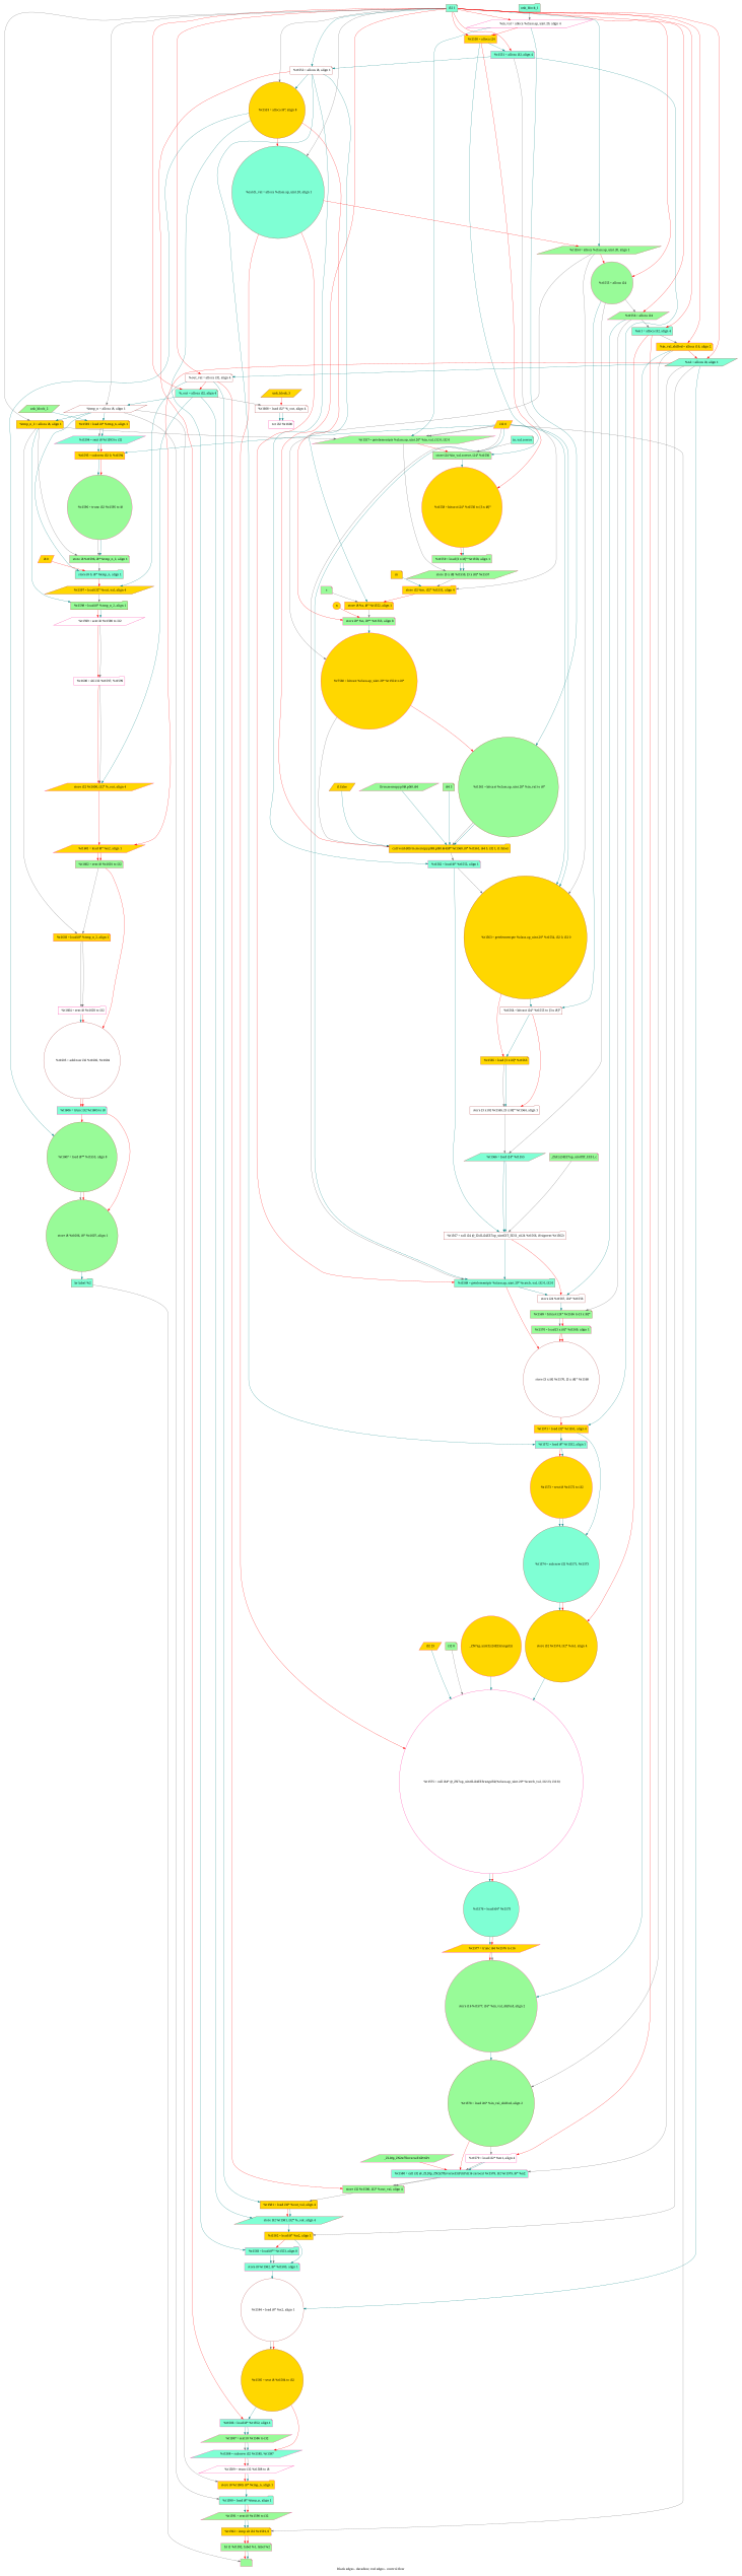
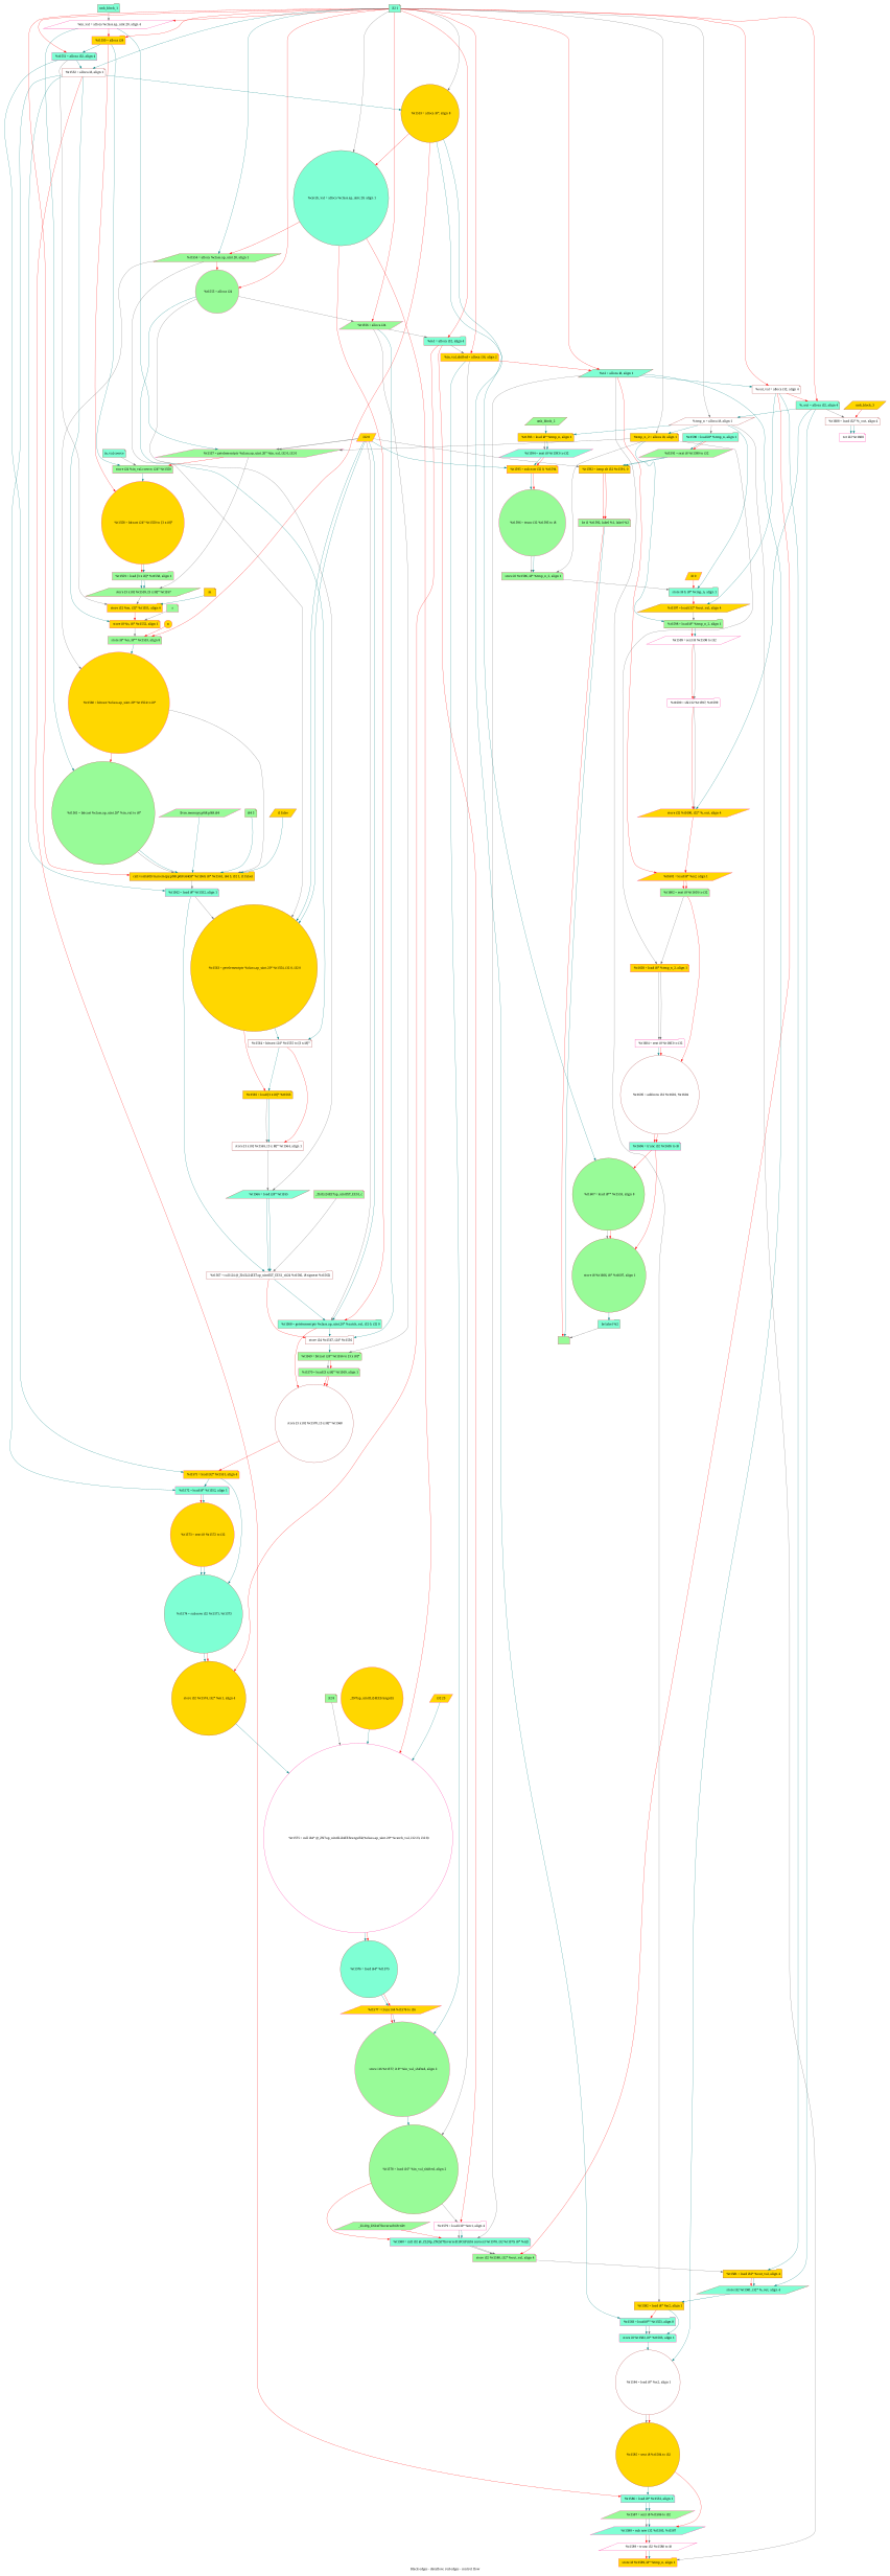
  digraph {
    compound=true
    fontname="Noto Serif"
    label="Black edges - dataflow, red edges - control flow"
    node [color=deeppink fillcolor=gold fontname="Noto Serif" shape=note style=filled]
    edge [color=teal fontname="Noto Serif"]
    n1 [fillcolor=white label="  %in_val = alloca %class.ap_uint.20, align 4" shape=parallelogram]
    n2 [label="  %t1550 = alloca i24" shape=folder]
    n3 [fillcolor=palegreen label="  %t1557 = getelementptr %class.ap_uint.20* %in_val, i32 0, i32 0" shape=parallelogram]
    n4 [color=brown fillcolor=palegreen label="  %t1561 = bitcast %class.ap_uint.20* %in_val to i8*" shape=circle]
    n5 [fillcolor=aquamarine label="  %t1551 = alloca i32, align 4"]
    n6 [fillcolor=palegreen label="  store i24 %in_val.coerce, i24* %t1550"]
    n7 [label="  %t1558 = bitcast i24* %t1550 to [3 x i8]*" shape=circle]
    n8 [color=brown fillcolor=palegreen label="  store [3 x i8] %t1559, [3 x i8]* %t1557" shape=parallelogram]
    n9 [color=brown label="  call void @llvm.memcpy.p0i8.p0i8.i64(i8* %t1560, i8* %t1561, i64 3, i32 1, i1 false)" shape=folder]
    n10 [color=brown fillcolor=white label="  %t1552 = alloca i8, align 1"]
    n11 [label="  store i32 %m, i32* %t1551, align 4" shape=folder]
    n12 [label="  %t1571 = load i32* %t1551, align 4"]
    n13 [fillcolor=palegreen label="  %t1559 = load [3 x i8]* %t1558, align 1" shape=folder]
    n14 [color=brown label="  %t1553 = alloca i8*, align 8" shape=circle]
    n15 [label="  store i8 %s, i8* %t1552, align 1"]
    n16 [fillcolor=aquamarine label="  %t1562 = load i8* %t1552, align 1"]
    n17 [fillcolor=aquamarine label="  %t1572 = load i8* %t1552, align 1"]
    n18 [fillcolor=aquamarine label="  %t1586 = load i8* %t1552, align 1"]
    n19 [color=brown fillcolor=aquamarine label="  %t1574 = sub nsw i32 %t1571, %t1573" shape=circle]
    n20 [color=brown fillcolor=aquamarine label="  %catch_val = alloca %class.ap_uint.20, align 1" shape=circle]
    n21 [fillcolor=palegreen label="  store i8* %n, i8** %t1553, align 8"]
    n22 [fillcolor=aquamarine label="  %t1583 = load i8** %t1553, align 8" shape=folder]
    n23 [color=brown fillcolor=palegreen label="  %t1607 = load i8** %t1553, align 8" shape=circle]
    n24 [color=brown label="  %t1563 = getelementptr %class.ap_uint.20* %t1554, i32 0, i32 0" shape=circle]
    n25 [color=brown fillcolor=white label="  %t1567 = call i24 @_ZlsILi24EE7ap_uintIXT_EES1_c(i24 %t1566, i8 signext %t1562)" shape=folder]
    n26 [label="  %t1573 = sext i8 %t1572 to i32" shape=circle]
    n27 [fillcolor=palegreen label="  %t1587 = sext i8 %t1586 to i32" shape=parallelogram]
    n28 [color=brown fillcolor=palegreen label="  %t1554 = alloca %class.ap_uint.20, align 1" shape=parallelogram]
    n29 [color=brown fillcolor=aquamarine label="  %t1568 = getelementptr %class.ap_uint.20* %catch_val, i32 0, i32 0" shape=folder]
    n30 [fillcolor=white label="  %t1575 = call i64* @_ZN7ap_uintILi24EE5rangeEii(%class.ap_uint.20* %catch_val, i32 23, i32 8)" shape=circle]
-   n31 [label="%t7560 = bitcast %class.ap_uint.20* %t1554 to i8*" shape=circle]
+   n31 [label="  %t1560 = bitcast %class.ap_uint.20* %t1554 to i8*" shape=circle]
    n32 [fillcolor=aquamarine label="  store i8 %t1582, i8* %t1583, align 1"]
    n33 [color=brown fillcolor=palegreen label="  store i8 %t1606, i8* %t1607, align 1" shape=circle]
    n34 [fillcolor=palegreen label="  %t1555 = alloca i24" shape=circle]
    n35 [color=brown fillcolor=white label="  store i24 %t1567, i24* %t1556" shape=folder]
    n36 [color=brown fillcolor=white label="  store [3 x i8] %t1570, [3 x i8]* %t1568" shape=circle]
    n37 [color=brown fillcolor=aquamarine label="  %t1576 = load i64* %t1575" shape=circle]
    n38 [fillcolor=palegreen label="  %t1556 = alloca i24" shape=parallelogram]
    n39 [color=brown fillcolor=white label="  %t1564 = bitcast i24* %t1555 to [3 x i8]*"]
    n40 [color=brown fillcolor=aquamarine label="  %t1566 = load i24* %t1555" shape=parallelogram]
    n41 [color=brown label="  %t1565 = load [3 x i8]* %t1563"]
    n42 [color=brown fillcolor=aquamarine label="  %m1 = alloca i32, align 4" shape=folder]
    n43 [color=brown fillcolor=palegreen label="  %t1569 = bitcast i24* %t1556 to [3 x i8]*"]
    n44 [color=brown fillcolor=white label="  store [3 x i8] %t1565, [3 x i8]* %t1564, align 1" shape=folder]
    n45 [label="  %in_val_shifted = alloca i16, align 2"]
    n46 [color=brown label="  store i32 %t1574, i32* %m1, align 4" shape=circle]
    n47 [fillcolor=white label="  %t1579 = load i32* %m1, align 4" shape=folder]
    n48 [fillcolor=palegreen label="  %t1570 = load [3 x i8]* %t1569, align 1"]
    n49 [color=brown fillcolor=aquamarine label="  %n2 = alloca i8, align 1" shape=parallelogram]
    n50 [fillcolor=palegreen label="  store i16 %t1577, i16* %in_val_shifted, align 2" shape=circle]
    n51 [color=brown fillcolor=palegreen label="  %t1578 = load i16* %in_val_shifted, align 2" shape=circle]
    n52 [fillcolor=aquamarine label="  %t1580 = call i32 @_ZL20p_ZN2xf7InverseEtiPctiPc(i16 zeroext %t1578, i32 %t1579, i8* %n2)"]
    n53 [color=brown fillcolor=white label="  %out_val = alloca i32, align 4"]
    n54 [color=brown label="  %t1582 = load i8* %n2, align 1"]
    n55 [color=brown fillcolor=white label="  %t1584 = load i8* %n2, align 1" shape=circle]
    n56 [label="  %t1601 = load i8* %n2, align 1" shape=parallelogram]
    n57 [color=brown fillcolor=aquamarine label="  %_out = alloca i32, align 4"]
    n58 [fillcolor=palegreen label="  store i32 %t1580, i32* %out_val, align 4"]
    n59 [color=brown label="  %t1581 = load i32* %out_val, align 4" shape=folder]
    n60 [color=brown label="  %t1597 = load i32* %out_val, align 4" shape=parallelogram]
    n61 [color=brown label="  %t1585 = sext i8 %t1584 to i32" shape=circle]
    n62 [fillcolor=palegreen label="  %t1602 = sext i8 %t1601 to i32"]
    n63 [color=brown fillcolor=white label="  %tmp_n = alloca i8, align 1" shape=parallelogram]
    n64 [color=brown fillcolor=aquamarine label="  store i32 %t1581, i32* %_out, align 4" shape=parallelogram]
    n65 [label="  store i32 %t1600, i32* %_out, align 4" shape=parallelogram]
    n66 [color=brown fillcolor=white label="  %t1608 = load i32* %_out, align 4"]
    n67 [color=brown fillcolor=palegreen label="  %t1598 = load i8* %tmp_n_2, align 1" shape=folder]
    n68 [color=brown label="  %tmp_n_2 = alloca i8, align 1"]
    n69 [label="  store i8 %t1589, i8* %tmp_n, align 1" shape=folder]
    n70 [color=brown fillcolor=aquamarine label="  %t1590 = load i8* %tmp_n, align 1" shape=folder]
    n71 [color=brown label="  %t1593 = load i8* %tmp_n, align 1"]
    n72 [color=brown fillcolor=aquamarine label="  store i8 0, i8* %tmp_n, align 1" shape=folder]
    n73 [fillcolor=white label="  ret i32 %t1608"]
    n74 [fillcolor=palegreen label="  store i8 %t1596, i8* %tmp_n_2, align 1"]
    n75 [label="  %t1603 = load i8* %tmp_n_2, align 1"]
    n76 [fillcolor=palegreen label="  %t1591 = sext i8 %t1590 to i32" shape=parallelogram]
    n77 [fillcolor=aquamarine label="  %t1594 = sext i8 %t1593 to i32" shape=parallelogram]
    n78 [fillcolor=white label="  %t1599 = sext i8 %t1598 to i32" shape=parallelogram]
    n79 [fillcolor=white label="  %t1604 = sext i8 %t1603 to i32" shape=folder]
    n80 [label="  %t1577 = trunc i64 %t1576 to i16" shape=parallelogram]
    n81 [fillcolor=aquamarine label="  %t1588 = sub nsw i32 %t1585, %t1587" shape=parallelogram]
    n82 [fillcolor=white label="  %t1589 = trunc i32 %t1588 to i8" shape=parallelogram]
    n83 [color=brown label="  %t1592 = icmp slt i32 %t1591, 0"]
    n84 [fillcolor=palegreen label="  br i1 %t1592, label %1, label %2"]
    "" [fillcolor=palegreen]
    unk_block_1 [color=brown fillcolor=aquamarine shape=folder]
    "i32 1" [color=brown fillcolor=aquamarine]
    "i32 0" [shape=parallelogram]
    n89 [label="  %t1595 = sub nsw i32 0, %t1594"]
    n90 [fillcolor=palegreen label="  %t1596 = trunc i32 %t1595 to i8" shape=circle]
    "in_val.coerce" [color=brown fillcolor=aquamarine]
    m [color=brown]
    s [fillcolor=palegreen]
    n [shape=circle]
    "i64 3" [color=brown fillcolor=palegreen]
    "i1 false" [color=brown shape=parallelogram]
    "llvm.memcpy.p0i8.p0i8.i64" [fillcolor=palegreen shape=parallelogram]
    _ZlsILi24EE7ap_uintIXT_EES1_c [fillcolor=palegreen]
    "i32 23" [shape=parallelogram]
    "i32 8" [color=brown fillcolor=palegreen]
    _ZN7ap_uintILi24EE5rangeEii [shape=circle]
    _ZL20p_ZN2xf7InverseEtiPctiPc [fillcolor=palegreen shape=parallelogram]
    n103 [fillcolor=white label="  %t1600 = shl i32 %t1597, %t1599" shape=folder]
    n104 [color=brown fillcolor=white label="  %t1605 = add nsw i32 %t1602, %t1604" shape=circle]
    n105 [fillcolor=aquamarine label="  %t1606 = trunc i32 %t1605 to i8"]
    n106 [color=brown fillcolor=aquamarine label="  br label %2" shape=folder]
    unk_block_2 [color=brown fillcolor=palegreen shape=parallelogram]
    "i8 0" [shape=parallelogram]
    unk_block_3 [color=brown shape=parallelogram]
    n1 -> n2 [color=red weight=2]
    n1 -> n3
    n1 -> n4
    n2 -> n5 [weight=2]
    n2 -> n6
    n2 -> n7 [color=red]
    n3 -> n6 [color=red weight=2]
    n3 -> n8 [color=gray40]
    n4 -> n9 [color=gray40 weight=2]
    n4 -> n9
    n5 -> n10 [weight=2]
    n5 -> n11 [color=gray40]
    n5 -> n12
    n6 -> n7 [weight=2]
    n7 -> n13 [color=red weight=2]
    n7 -> n13
    n8 -> n11 [color=gray40 weight=2]
    n9 -> n16 [color=gray40 weight=2]
    n10 -> n14 [weight=2]
    n10 -> n15
    n10 -> n16
    n10 -> n17
    n10 -> n18 [color=red]
    n11 -> n15 [color=red weight=2]
    n12 -> n17 [weight=2]
    n12 -> n19
    n13 -> n8 [weight=2]
    n13 -> n8
    n14 -> n20 [color=red weight=2]
    n14 -> n21 [color=red]
    n14 -> n22
    n14 -> n23
    n15 -> n21 [color=gray40 weight=2]
    n16 -> n24 [color=gray40 weight=2]
    n16 -> n25
    n17 -> n26 [color=red weight=2]
    n17 -> n26
    n18 -> n27 [weight=2]
    n18 -> n27
    n19 -> n46 [weight=2]
    n19 -> n46 [color=red]
    n20 -> n28 [color=red weight=2]
    n20 -> n29 [color=red]
    n20 -> n30 [color=red]
    n21 -> n31 [weight=2]
    n22 -> n32 [weight=2]
    n22 -> n32 [color=gray40]
    n23 -> n33 [color=gray40 weight=2]
    n23 -> n33 [color=red]
    n24 -> n39 [weight=2]
    n24 -> n41 [color=red]
    n25 -> n29 [weight=2]
    n25 -> n35 [color=red]
    n26 -> n19 [weight=2]
    n26 -> n19
    n27 -> n81 [color=gray40 weight=2]
    n27 -> n81
    n28 -> n24 [color=gray40]
    n28 -> n31 [color=gray40]
    n28 -> n34 [color=red weight=2]
    n29 -> n35 [weight=2]
    n29 -> n36 [color=red]
    n30 -> n37 [weight=2]
    n30 -> n37 [color=red]
    n31 -> n4 [color=red weight=2]
    n31 -> n9 [color=gray40]
    n32 -> n55 [weight=2]
    n33 -> n106 [weight=2]
    n34 -> n38 [color=gray40 weight=2]
    n34 -> n39
    n34 -> n40 [color=gray40]
    n35 -> n43 [weight=2]
    n36 -> n12 [color=red weight=2]
    n37 -> n80 [weight=2]
    n37 -> n80 [color=red]
    n38 -> n35
    n38 -> n42 [color=gray40 weight=2]
    n38 -> n43 [color=gray40]
    n39 -> n41 [weight=2]
    n39 -> n44 [color=red]
    n40 -> n25 [weight=2]
    n40 -> n25
    n41 -> n44 [color=gray40 weight=2]
    n41 -> n44
    n42 -> n45 [color=gray40 weight=2]
    n42 -> n46 [color=red]
    n42 -> n47 [color=red]
    n43 -> n48 [color=gray40 weight=2]
    n43 -> n48 [color=red]
    n44 -> n40 [color=gray40 weight=2]
    n45 -> n49 [color=red weight=2]
    n45 -> n50
    n45 -> n51 [color=gray40]
    n46 -> n30 [weight=2]
    n47 -> n52 [color=gray40 weight=2]
    n47 -> n52
    n48 -> n36 [color=red weight=2]
    n48 -> n36 [color=red]
    n49 -> n52 [color=gray40]
    n49 -> n53 [weight=2]
    n49 -> n54 [color=gray40]
    n49 -> n55
    n49 -> n56 [color=red]
    n50 -> n51 [weight=2]
    n51 -> n47 [color=gray40 weight=2]
    n51 -> n52 [color=red]
    n52 -> n58 [color=gray40 weight=2]
    n52 -> n58 [color=gray40]
    n53 -> n57 [color=red weight=2]
    n53 -> n58 [color=red]
    n53 -> n59
    n53 -> n60
    n54 -> n22 [color=red weight=2]
    n54 -> n32
    n55 -> n61 [color=gray40 weight=2]
    n55 -> n61 [color=red]
    n56 -> n62 [color=red weight=2]
    n56 -> n62 [color=red]
    n57 -> n63 [weight=2]
    n57 -> n64
    n57 -> n65
    n57 -> n66 [color=gray40]
    n58 -> n59 [color=gray40 weight=2]
    n59 -> n64 [color=red weight=2]
    n59 -> n64
    n60 -> n67 [color=gray40 weight=2]
    n61 -> n18 [weight=2]
    n61 -> n81 [color=red]
    n62 -> n75 [color=gray40 weight=2]
    n62 -> n104 [color=red]
    n63 -> n68 [weight=2]
    n63 -> n69 [color=gray40]
    n63 -> n70 [color=gray40]
    n63 -> n71
    n63 -> n72
    n64 -> n54 [weight=2]
    n65 -> n56 [color=red weight=2]
    n66 -> n73 [weight=2]
    n66 -> n73
    n67 -> n78 [color=red weight=2]
    n67 -> n78
    n68 -> n3 [color=gray40 weight=2]
    n68 -> n67
    n68 -> n74 [color=gray40]
    n68 -> n75 [color=gray40]
-   n69 -> n70 [weight=2]
    n70 -> n76 [weight=2]
    n70 -> n76 [color=red]
    n71 -> n77 [color=gray40 weight=2]
    n71 -> n77
    n72 -> n60 [color=red weight=2]
    n74 -> n72 [color=gray40 weight=2]
    n75 -> n79 [color=gray40 weight=2]
    n75 -> n79 [color=gray40]
    n76 -> n83 [weight=2]
    n76 -> n83
    n77 -> n89 [weight=2]
    n77 -> n89 [color=red]
    n78 -> n103 [color=red weight=2]
    n78 -> n103 [color=gray40]
    n79 -> n104 [weight=2]
    n79 -> n104 [color=red]
    n80 -> n50 [color=red weight=2]
    n80 -> n50 [color=gray40]
    n81 -> n82 [color=red weight=2]
    n81 -> n82 [color=gray40]
    n82 -> n69 [color=red weight=2]
    n82 -> n69
    n83 -> n84 [color=red weight=2]
    n83 -> n84 [color=red]
    n84 -> "" [color=red]
    n84 -> ""
    unk_block_1 -> n1 [color=gray40]
    "i32 1" -> n1 [color=red]
    "i32 1" -> n2 [color=red]
    "i32 1" -> n5 [color=red]
    "i32 1" -> n9 [color=red]
    "i32 1" -> n10
    "i32 1" -> n14 [color=gray40]
    "i32 1" -> n20 [color=gray40]
    "i32 1" -> n28
    "i32 1" -> n34 [color=red]
    "i32 1" -> n38 [color=red]
    "i32 1" -> n42 [color=red]
    "i32 1" -> n45 [color=red]
    "i32 1" -> n49 [color=red]
    "i32 1" -> n53 [color=red]
    "i32 1" -> n57 [color=red]
    "i32 1" -> n63 [color=gray40]
    "i32 1" -> n68 [color=gray40]
    "i32 0" -> n3 [color=gray40]
    "i32 0" -> n3 [color=gray40]
    "i32 0" -> n24
    "i32 0" -> n24
    "i32 0" -> n29 [color=gray40]
    "i32 0" -> n29
    "i32 0" -> n83 [color=gray40]
    "i32 0" -> n89
    n89 -> n90 [weight=2]
    n89 -> n90 [color=red]
    n90 -> n74 [color=gray40 weight=2]
    n90 -> n74
    "in_val.coerce" -> n6 [color=gray40]
    m -> n11
    s -> n15 [color=gray40]
    n -> n21 [color=red]
    "i64 3" -> n9
    "i1 false" -> n9
    "llvm.memcpy.p0i8.p0i8.i64" -> n9
    _ZlsILi24EE7ap_uintIXT_EES1_c -> n25 [color=gray40]
    "i32 23" -> n30
    "i32 8" -> n30 [color=gray40]
    _ZN7ap_uintILi24EE5rangeEii -> n30
    _ZL20p_ZN2xf7InverseEtiPctiPc -> n52 [color=red]
    n103 -> n65 [color=red weight=2]
    n103 -> n65 [color=gray40]
    n104 -> n105 [color=red weight=2]
    n104 -> n105 [color=red]
    n105 -> n23 [color=red weight=2]
    n105 -> n33 [color=red]
    n106 -> "" [color=gray40]
    unk_block_2 -> n71
    "i8 0" -> n72 [color=red]
    unk_block_3 -> n66 [color=red]
  }
